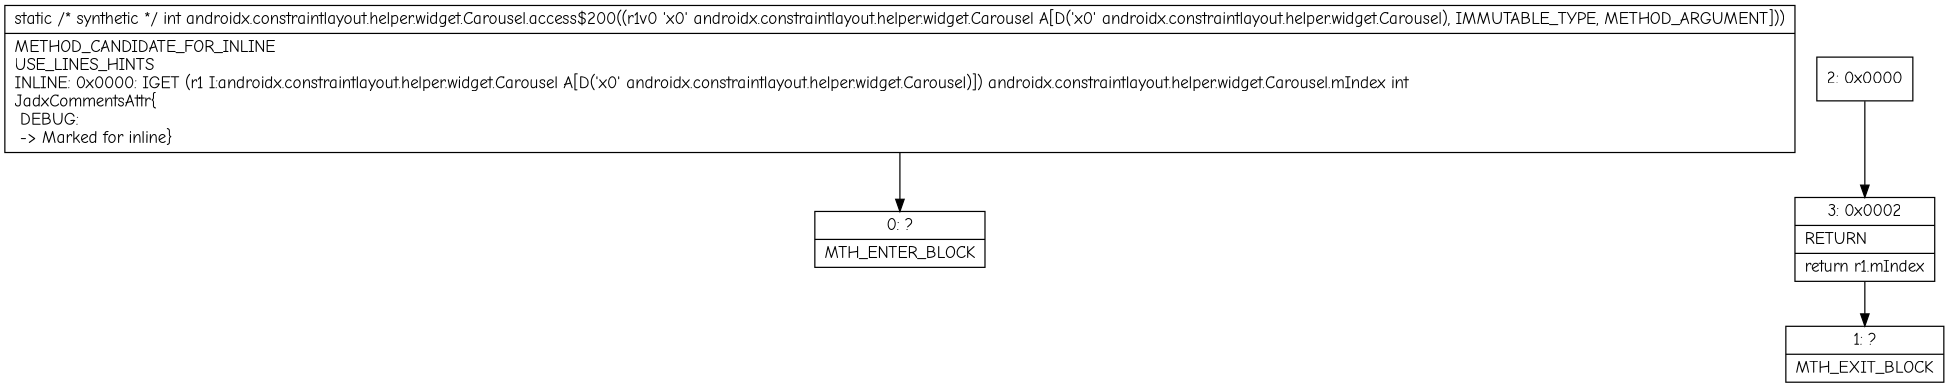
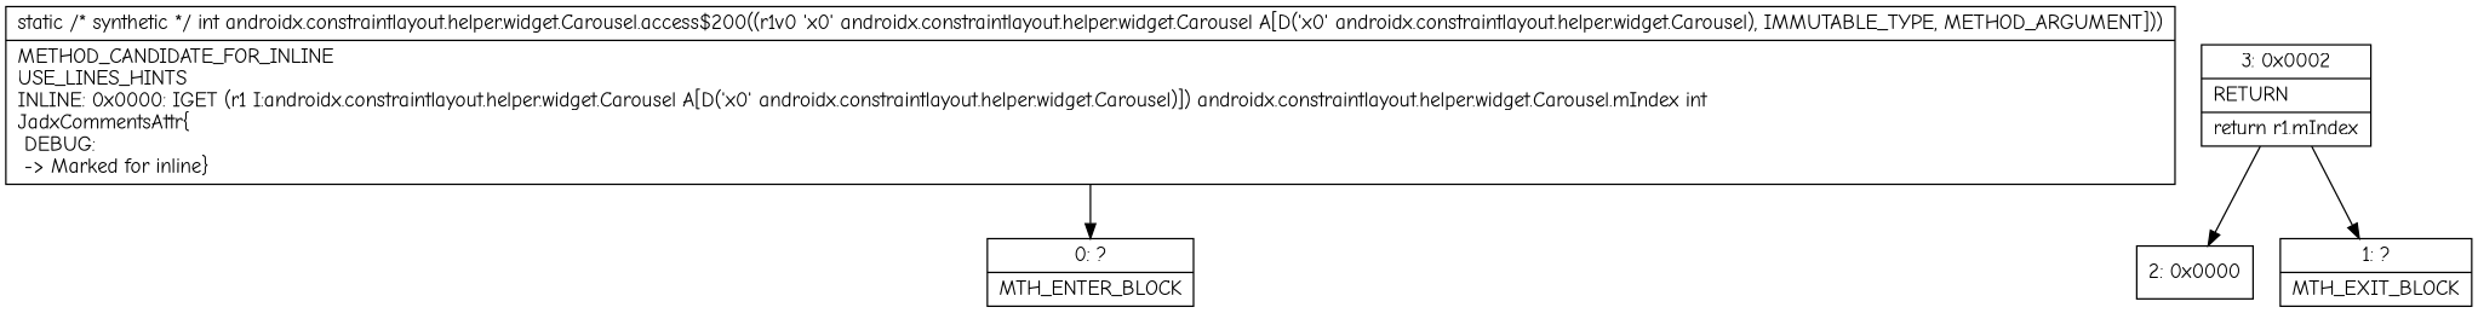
  digraph {
    fontname="Comic Neue"
    node [fontname="Comic Neue" shape=record]
    edge [fontname="Comic Neue"]
    n1 [label="{0\:\ ?|MTH_ENTER_BLOCK\l}"]
    n2 [label="{2\:\ 0x0000}"]
    n3 [label="{3\:\ 0x0002|RETURN\l|return r1.mIndex\l}"]
    n4 [label="{1\:\ ?|MTH_EXIT_BLOCK\l}"]
    n5 [label="{static \/* synthetic *\/ int androidx.constraintlayout.helper.widget.Carousel.access$200((r1v0 'x0' androidx.constraintlayout.helper.widget.Carousel A[D('x0' androidx.constraintlayout.helper.widget.Carousel), IMMUTABLE_TYPE, METHOD_ARGUMENT]))  | METHOD_CANDIDATE_FOR_INLINE\lUSE_LINES_HINTS\lINLINE: 0x0000: IGET  (r1 I:androidx.constraintlayout.helper.widget.Carousel A[D('x0' androidx.constraintlayout.helper.widget.Carousel)]) androidx.constraintlayout.helper.widget.Carousel.mIndex int\lJadxCommentsAttr\{\l DEBUG: \l \-\> Marked for inline\}\l}"]
-   n2 -> n3
+   n3 -> n2
    n3 -> n4
    n5 -> n1
  }
